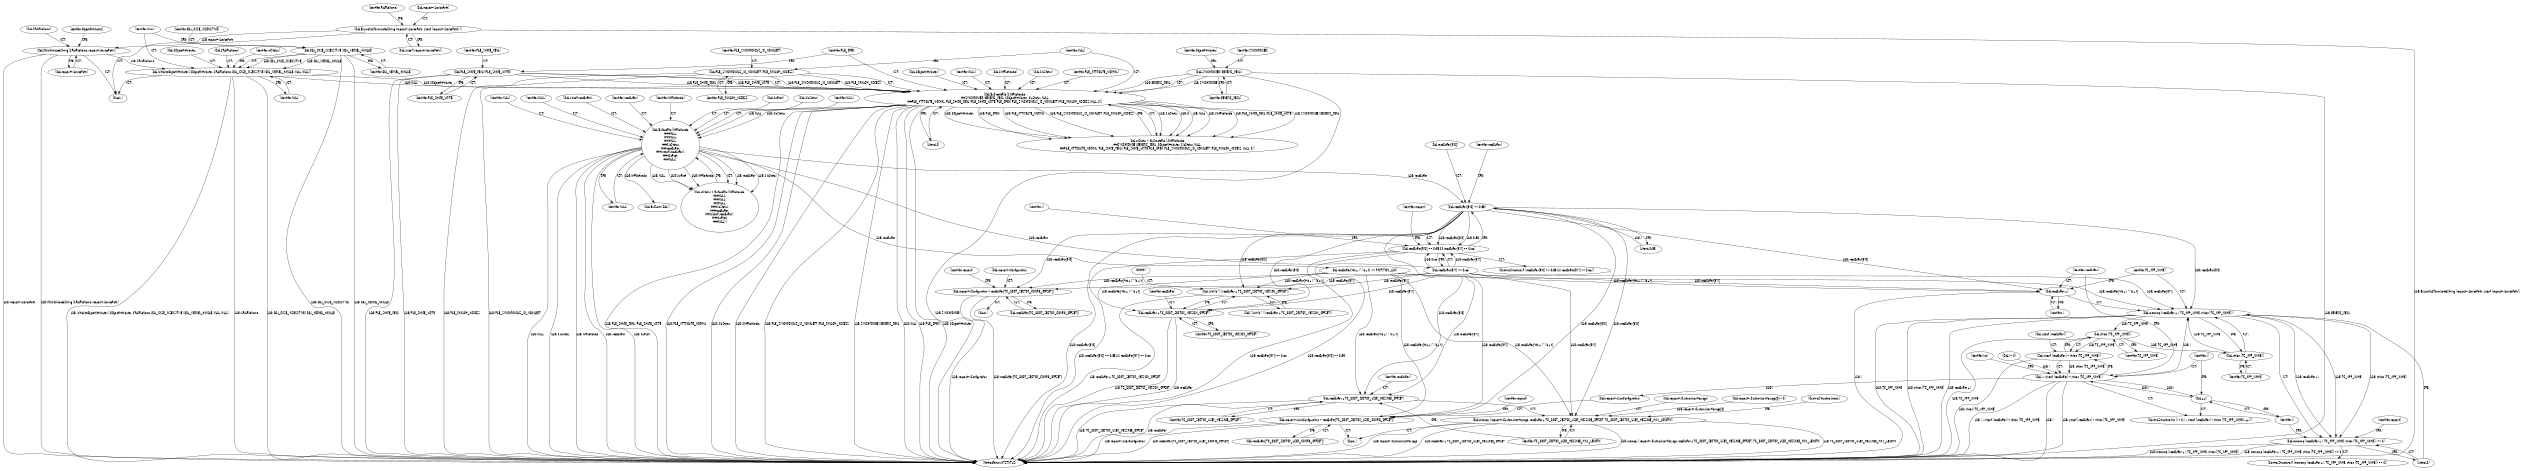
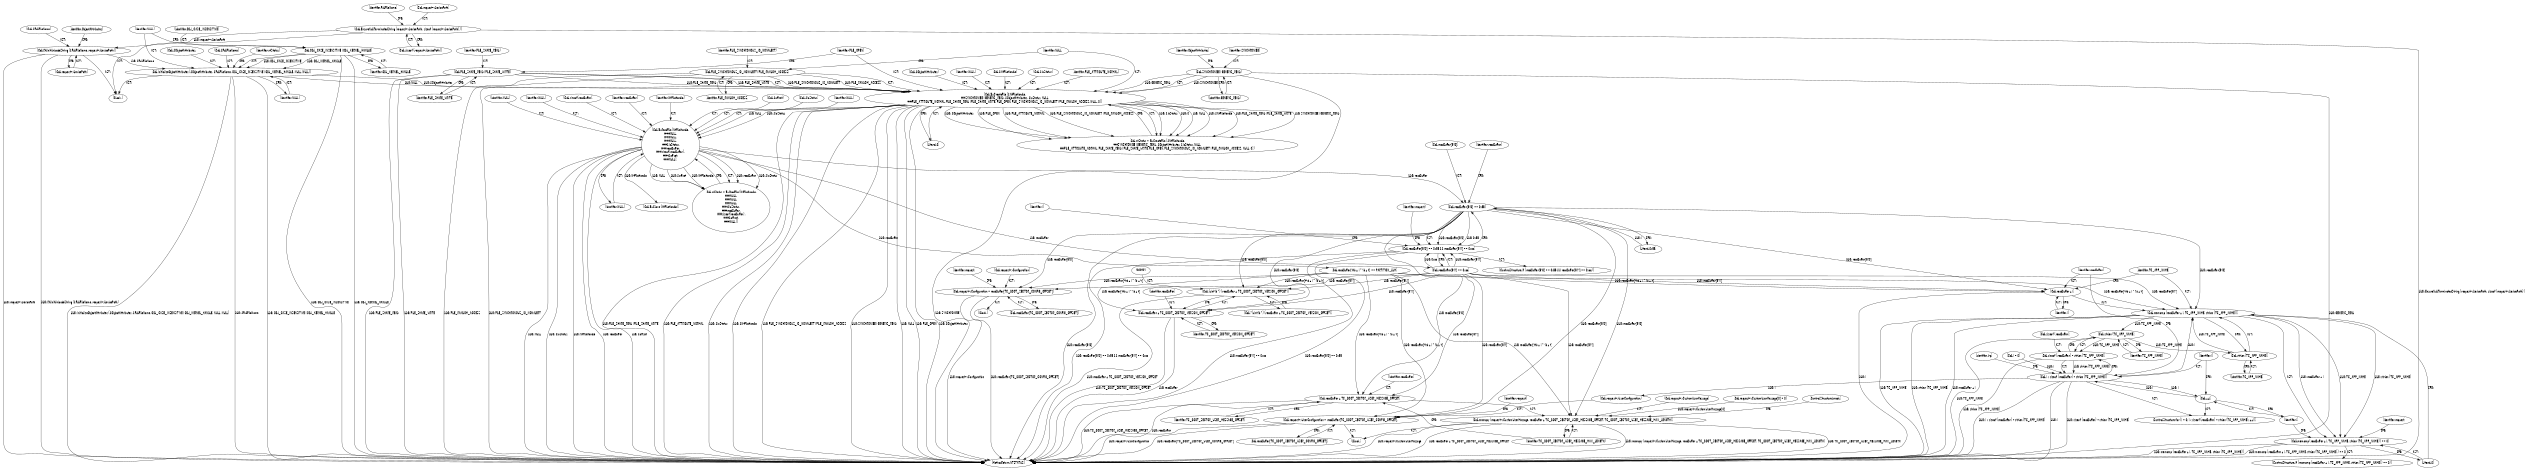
  digraph {
    fontname="Patrick Hand"
    node [fontname="Patrick Hand"]
    edge [fontname="Patrick Hand"]
    n1 [label="(Call,readBuffer[510] == 0x55)"]
    n2 [label="(Call,readBuffer[510] == 0x55 && readBuffer[511] == 0xaa)"]
    n3 [label="(Call,memcmp (readBuffer + i, TC_APP_NAME, strlen (TC_APP_NAME)))"]
    n4 [label="(Call,readBuffer + i)"]
    n5 [label="(Call,(uint16 *) (readBuffer + TC_BOOT_SECTOR_VERSION_OFFSET))"]
    n6 [label="(Call,readBuffer + TC_BOOT_SECTOR_VERSION_OFFSET)"]
    n7 [label="(Call,request->Configuration = readBuffer[TC_BOOT_SECTOR_CONFIG_OFFSET])"]
    n8 [label="(Call,request->UserConfiguration = readBuffer[TC_BOOT_SECTOR_USER_CONFIG_OFFSET])"]
    n9 [label="(Call,memcpy (request->CustomUserMessage, readBuffer + TC_BOOT_SECTOR_USER_MESSAGE_OFFSET, TC_BOOT_SECTOR_USER_MESSAGE_MAX_LENGTH))"]
    n10 [label="(Call,readBuffer + TC_BOOT_SECTOR_USER_MESSAGE_OFFSET)"]
    n11 [label="(Literal,0x55)"]
    n12 [label="(MethodReturn,NTSTATUS)"]
    n13 [label="(Call,readBuffer[511] == 0xaa)"]
    n14 [label="(ControlStructure,if (readBuffer[510] == 0x55 && readBuffer[511] == 0xaa))"]
    n15 [label="(Call,strlen (TC_APP_NAME))"]
    n16 [label="(Call,strlen (TC_APP_NAME))"]
    n17 [label="(Call,memcmp (readBuffer + i, TC_APP_NAME, strlen (TC_APP_NAME)) == 0)"]
    n18 [label="(Identifier,i)"]
    n19 [label="(Call,*(uint16 *) (readBuffer + TC_BOOT_SECTOR_VERSION_OFFSET))"]
    n20 [label="(Identifier,TC_BOOT_SECTOR_VERSION_OFFSET)"]
    n21 [label="(Call,readBuffer[TC_BOOT_SECTOR_CONFIG_OFFSET])"]
    n22 [label="(Block,)"]
    n23 [label="(Block,)"]
    n24 [label="(Call,readBuffer[TC_BOOT_SECTOR_USER_CONFIG_OFFSET])"]
    n25 [label="(Identifier,TC_BOOT_SECTOR_USER_MESSAGE_MAX_LENGTH)"]
    n26 [label="(Identifier,TC_BOOT_SECTOR_USER_MESSAGE_OFFSET)"]
    n27 [label="(Call,ZwReadFile (NtFileHandle,\n\t\t\t\t\tNULL,\n\t\t\t\t\tNULL,\n\t\t\t\t\tNULL,\n\t\t\t\t\t&IoStatus,\n\t\t\t\t\treadBuffer,\n\t\t\t\t\tsizeof(readBuffer),\n\t\t\t\t\t&offset,\n\t\t\t\t\tNULL))"]
    n28 [label="(Call,readBuffer[446 + i * 16 + 4] == PARTITION_LDM)"]
    n29 [label="(Identifier,NULL)"]
-   n30 [label="(Call,ZwClose (Call))"]
+   n30 [label="(Call,ZwClose (NtFileHandle))"]
    n31 [label="(Call,ntStatus = ZwReadFile (NtFileHandle,\n\t\t\t\t\tNULL,\n\t\t\t\t\tNULL,\n\t\t\t\t\tNULL,\n\t\t\t\t\t&IoStatus,\n\t\t\t\t\treadBuffer,\n\t\t\t\t\tsizeof(readBuffer),\n\t\t\t\t\t&offset,\n\t\t\t\t\tNULL))"]
    n32 [label="(Call,ZwCreateFile (&NtFileHandle,\n\t\t\t\tSYNCHRONIZE | GENERIC_READ, &ObjectAttributes, &IoStatus, NULL,\n\t\t\t\tFILE_ATTRIBUTE_NORMAL, FILE_SHARE_READ | FILE_SHARE_WRITE, FILE_OPEN, FILE_SYNCHRONOUS_IO_NONALERT | FILE_RANDOM_ACCESS, NULL, 0))"]
    n33 [label="(Literal,0)"]
    n34 [label="(Call,ntStatus = ZwCreateFile (&NtFileHandle,\n\t\t\t\tSYNCHRONIZE | GENERIC_READ, &ObjectAttributes, &IoStatus, NULL,\n\t\t\t\tFILE_ATTRIBUTE_NORMAL, FILE_SHARE_READ | FILE_SHARE_WRITE, FILE_OPEN, FILE_SYNCHRONOUS_IO_NONALERT | FILE_RANDOM_ACCESS, NULL, 0))"]
    n35 [label="(Call,SYNCHRONIZE | GENERIC_READ)"]
    n36 [label="(Identifier,GENERIC_READ)"]
    n37 [label="(Call,InitializeObjectAttributes (&ObjectAttributes, &FullFileName, OBJ_CASE_INSENSITIVE | OBJ_KERNEL_HANDLE, NULL, NULL))"]
    n38 [label="(Identifier,NULL)"]
    n39 [label="(Block,)"]
    n40 [label="(Call,RtlInitUnicodeString (&FullFileName, request->DevicePath))"]
    n41 [label="(Call,request->DevicePath)"]
    n42 [label="(Call,EnsureNullTerminatedString (request->DevicePath, sizeof (request->DevicePath)))"]
    n43 [label="(Call,sizeof (request->DevicePath))"]
    n44 [label="(Call,OBJ_CASE_INSENSITIVE | OBJ_KERNEL_HANDLE)"]
    n45 [label="(Identifier,OBJ_KERNEL_HANDLE)"]
    n46 [label="(Call,FILE_SHARE_READ | FILE_SHARE_WRITE)"]
    n47 [label="(Identifier,FILE_SHARE_WRITE)"]
    n48 [label="(Call,FILE_SYNCHRONOUS_IO_NONALERT | FILE_RANDOM_ACCESS)"]
    n49 [label="(Identifier,FILE_RANDOM_ACCESS)"]
    n50 [label="(Call,sizeof (readBuffer) - strlen (TC_APP_NAME))"]
    n51 [label="(Identifier,TC_APP_NAME)"]
    n52 [label="(Identifier,TC_APP_NAME)"]
    n53 [label="(ControlStructure,if (memcmp (readBuffer + i, TC_APP_NAME, strlen (TC_APP_NAME)) == 0))"]
    n54 [label="(Literal,0)"]
    n55 [label="(Call,i < sizeof (readBuffer) - strlen (TC_APP_NAME))"]
    n56 [label="(Call,++i)"]
    n57 [label="(ControlStructure,for (i = 0; i < sizeof (readBuffer) - strlen (TC_APP_NAME); ++i))"]
    n58 [label="(Call,request->UserConfiguration)"]
    n59 [label="(Identifier,i)"]
    n60 [label="(Identifier,SYNCHRONIZE)"]
    n61 [label="(Call,&ObjectAttributes)"]
    n62 [label="(Identifier,request)"]
    n63 [label="(Identifier,FullFileName)"]
    n64 [label="(Call,&ObjectAttributes)"]
    n65 [label="(Identifier,FILE_SYNCHRONOUS_IO_NONALERT)"]
    n66 [label="(Identifier,NULL)"]
    n67 [label="(Identifier,readBuffer)"]
    n68 [label="(Call,sizeof(readBuffer))"]
    n69 [label="(Identifier,NULL)"]
    n70 [label="(Identifier,readBuffer)"]
    n71 [label="(Identifier,readBuffer)"]
    n72 [label="(Call,request->CustomUserMessage)"]
    n73 [label="(Call,request->Configuration)"]
    n74 [label="(Call,readBuffer[510])"]
    n75 [label="(Identifier,i)"]
    n76 [label="(Identifier,TC_APP_NAME)"]
    n77 [label="(Identifier,request)"]
    n78 [label="(Identifier,NtFileHandle)"]
    n79 [label="(Identifier,readBuffer)"]
    n80 [label="(Identifier,FILE_SHARE_READ)"]
    n81 [label="(Identifier,FILE_OPEN)"]
    n82 [label="(Identifier,NULL)"]
    n83 [label="(Identifier,i)"]
    n84 [label="(Call,&offset)"]
    n85 [label="(Identifier,Irp)"]
    n86 [label="(Call,&FullFileName)"]
    n87 [label="(Call,&IoStatus)"]
    n88 [label="(Call,sizeof (readBuffer))"]
    n89 [label="(Call,i = 0)"]
    n90 [label="(Identifier,request)"]
    n91 [label="(Identifier,NULL)"]
    n92 [label="(Call,request->CustomUserMessage[0] = 0)"]
    n93 [label="(Identifier,ObjectAttributes)"]
    n94 [label="(Identifier,NULL)"]
    n95 [label="(Call,request->DevicePath)"]
    n96 [label="(Identifier,ObjectAttributes)"]
    n97 [label="(Call,&FullFileName)"]
    n98 [label="(ControlStructure,break;)"]
    n99 [label="(Identifier,request)"]
    n100 [label="(Call,&NtFileHandle)"]
    n101 [label="(Identifier,NULL)"]
    n102 [label="(Identifier,OBJ_CASE_INSENSITIVE)"]
    n103 [label="(Call,&IoStatus)"]
    n104 [label="(Identifier,readBuffer)"]
    n105 [label="(Identifier,ntStatus)"]
    n106 [label="(Identifier,FILE_ATTRIBUTE_NORMAL)"]
    1000932
    n1 -> n2 [label="AST: "]
    n1 -> n2 [label="DDG: readBuffer[510]"]
    n1 -> n2 [label="DDG: 0x55"]
    n1 -> n3 [label="DDG: readBuffer[510]"]
    n1 -> n4 [label="DDG: readBuffer[510]"]
    n1 -> n5 [label="DDG: readBuffer[510]"]
    n1 -> n6 [label="DDG: readBuffer[510]"]
    n1 -> n7 [label="DDG: readBuffer[510]"]
    n1 -> n8 [label="DDG: readBuffer[510]"]
    n1 -> n9 [label="DDG: readBuffer[510]"]
    n1 -> n10 [label="DDG: readBuffer[510]"]
    n1 -> n11 [label="CFG: "]
    n1 -> n12 [label="DDG: readBuffer[510]"]
    n2 -> n1 [label="CFG: "]
    n2 -> n12 [label="DDG: readBuffer[510] == 0x55 && readBuffer[511] == 0xaa"]
    n2 -> n12 [label="DDG: readBuffer[511] == 0xaa"]
    n2 -> n12 [label="DDG: readBuffer[510] == 0x55"]
    n2 -> n13 [label="CFG: "]
    n2 -> n14 [label="AST: "]
    n3 -> n12 [label="DDG: TC_APP_NAME"]
    n3 -> n12 [label="DDG: strlen (TC_APP_NAME)"]
    n3 -> n12 [label="DDG: readBuffer + i"]
    n3 -> n15 [label="DDG: TC_APP_NAME"]
    n3 -> n16 [label="CFG: "]
    n3 -> n17 [label="AST: "]
    n3 -> n17 [label="DDG: readBuffer + i"]
    n3 -> n17 [label="DDG: TC_APP_NAME"]
    n3 -> n17 [label="DDG: strlen (TC_APP_NAME)"]
    n4 -> n3 [label="AST: "]
    n4 -> n12 [label="DDG: i"]
    n4 -> n18 [label="CFG: "]
    n5 -> n6 [label="CFG: "]
    n5 -> n12 [label="DDG: readBuffer + TC_BOOT_SECTOR_VERSION_OFFSET"]
    n5 -> n19 [label="AST: "]
    n6 -> n5 [label="AST: "]
    n6 -> n12 [label="DDG: TC_BOOT_SECTOR_VERSION_OFFSET"]
    n6 -> n12 [label="DDG: readBuffer"]
    n6 -> n20 [label="CFG: "]
    n7 -> n12 [label="DDG: request->Configuration"]
    n7 -> n12 [label="DDG: readBuffer[TC_BOOT_SECTOR_CONFIG_OFFSET]"]
    n7 -> n21 [label="CFG: "]
    n7 -> n22 [label="AST: "]
    n8 -> n12 [label="DDG: request->UserConfiguration"]
    n8 -> n12 [label="DDG: readBuffer[TC_BOOT_SECTOR_USER_CONFIG_OFFSET]"]
    n8 -> n23 [label="AST: "]
    n8 -> n24 [label="CFG: "]
    n9 -> n12 [label="DDG: request->CustomUserMessage"]
    n9 -> n12 [label="DDG: readBuffer + TC_BOOT_SECTOR_USER_MESSAGE_OFFSET"]
    n9 -> n12 [label="DDG: memcpy (request->CustomUserMessage, readBuffer + TC_BOOT_SECTOR_USER_MESSAGE_OFFSET, TC_BOOT_SECTOR_USER_MESSAGE_MAX_LENGTH)"]
    n9 -> n12 [label="DDG: TC_BOOT_SECTOR_USER_MESSAGE_MAX_LENGTH"]
    n9 -> n23 [label="AST: "]
    n9 -> n25 [label="CFG: "]
    n10 -> n9 [label="AST: "]
    n10 -> n12 [label="DDG: TC_BOOT_SECTOR_USER_MESSAGE_OFFSET"]
    n10 -> n12 [label="DDG: readBuffer"]
    n10 -> n26 [label="CFG: "]
    n11 -> n1 [label="DDG: i"]
    n13 -> n2 [label="AST: "]
    n13 -> n2 [label="DDG: readBuffer[511]"]
    n13 -> n2 [label="DDG: 0xaa"]
    n13 -> n3 [label="DDG: readBuffer[511]"]
    n13 -> n4 [label="DDG: readBuffer[511]"]
    n13 -> n5 [label="DDG: readBuffer[511]"]
    n13 -> n6 [label="DDG: readBuffer[511]"]
    n13 -> n7 [label="DDG: readBuffer[511]"]
    n13 -> n8 [label="DDG: readBuffer[511]"]
    n13 -> n9 [label="DDG: readBuffer[511]"]
    n13 -> n10 [label="DDG: readBuffer[511]"]
    n15 -> n12 [label="DDG: TC_APP_NAME"]
    n15 -> n16 [label="DDG: TC_APP_NAME"]
    n15 -> n50 [label="AST: "]
    n15 -> n50 [label="DDG: TC_APP_NAME"]
    n15 -> n51 [label="CFG: "]
    n16 -> n3 [label="AST: "]
    n16 -> n3 [label="DDG: TC_APP_NAME"]
    n16 -> n52 [label="CFG: "]
    n17 -> n12 [label="DDG: memcmp (readBuffer + i, TC_APP_NAME, strlen (TC_APP_NAME))"]
    n17 -> n12 [label="DDG: memcmp (readBuffer + i, TC_APP_NAME, strlen (TC_APP_NAME)) == 0"]
    n17 -> n53 [label="AST: "]
    n17 -> n54 [label="CFG: "]
    n18 -> n4 [label="AST: "]
    n19 -> n5 [label="CFG: "]
    n20 -> n6 [label="AST: "]
    n21 -> n7 [label="AST: "]
    n24 -> n8 [label="AST: "]
    n25 -> n9 [label="AST: "]
    n25 -> n10 [label="CFG: "]
    n26 -> n10 [label="AST: "]
    n27 -> n1 [label="DDG: readBuffer"]
    n27 -> n12 [label="DDG: NULL"]
    n27 -> n12 [label="DDG: &IoStatus"]
    n27 -> n12 [label="DDG: NtFileHandle"]
    n27 -> n12 [label="DDG: readBuffer"]
    n27 -> n12 [label="DDG: &offset"]
    n27 -> n13 [label="DDG: readBuffer"]
    n27 -> n28 [label="DDG: readBuffer"]
    n27 -> n29 [label="CFG: "]
    n27 -> n30 [label="DDG: NtFileHandle"]
    n27 -> n31 [label="AST: "]
    n27 -> n31 [label="DDG: readBuffer"]
    n27 -> n31 [label="DDG: &IoStatus"]
    n27 -> n31 [label="DDG: NULL"]
    n27 -> n31 [label="DDG: &offset"]
    n27 -> n31 [label="DDG: NtFileHandle"]
    n28 -> n3 [label="DDG: readBuffer[446 + i * 16 + 4]"]
    n28 -> n4 [label="DDG: readBuffer[446 + i * 16 + 4]"]
    n28 -> n5 [label="DDG: readBuffer[446 + i * 16 + 4]"]
    n28 -> n6 [label="DDG: readBuffer[446 + i * 16 + 4]"]
    n28 -> n7 [label="DDG: readBuffer[446 + i * 16 + 4]"]
    n28 -> n8 [label="DDG: readBuffer[446 + i * 16 + 4]"]
    n28 -> n9 [label="DDG: readBuffer[446 + i * 16 + 4]"]
    n28 -> n10 [label="DDG: readBuffer[446 + i * 16 + 4]"]
    n29 -> n27 [label="AST: "]
    n31 -> n27 [label="CFG: "]
    n32 -> n12 [label="DDG: FILE_SHARE_READ | FILE_SHARE_WRITE"]
    n32 -> n12 [label="DDG: FILE_ATTRIBUTE_NORMAL"]
    n32 -> n12 [label="DDG: &IoStatus"]
    n32 -> n12 [label="DDG: &NtFileHandle"]
    n32 -> n12 [label="DDG: FILE_SYNCHRONOUS_IO_NONALERT | FILE_RANDOM_ACCESS"]
    n32 -> n12 [label="DDG: SYNCHRONIZE | GENERIC_READ"]
    n32 -> n12 [label="DDG: NULL"]
    n32 -> n12 [label="DDG: FILE_OPEN"]
    n32 -> n12 [label="DDG: &ObjectAttributes"]
    n32 -> n27 [label="DDG: NULL"]
    n32 -> n27 [label="DDG: &IoStatus"]
    n32 -> n33 [label="CFG: "]
    n32 -> n34 [label="AST: "]
    n32 -> n34 [label="DDG: &IoStatus"]
    n32 -> n34 [label="DDG: 0"]
    n32 -> n34 [label="DDG: NULL"]
    n32 -> n34 [label="DDG: &NtFileHandle"]
    n32 -> n34 [label="DDG: FILE_SHARE_READ | FILE_SHARE_WRITE"]
    n32 -> n34 [label="DDG: SYNCHRONIZE | GENERIC_READ"]
    n32 -> n34 [label="DDG: &ObjectAttributes"]
    n32 -> n34 [label="DDG: FILE_OPEN"]
    n32 -> n34 [label="DDG: FILE_ATTRIBUTE_NORMAL"]
    n32 -> n34 [label="DDG: FILE_SYNCHRONOUS_IO_NONALERT | FILE_RANDOM_ACCESS"]
    n33 -> n32 [label="AST: "]
    n34 -> n32 [label="CFG: "]
    n35 -> n12 [label="DDG: GENERIC_READ"]
    n35 -> n12 [label="DDG: SYNCHRONIZE"]
    n35 -> n32 [label="AST: "]
    n35 -> n32 [label="DDG: SYNCHRONIZE"]
    n35 -> n32 [label="DDG: GENERIC_READ"]
    n35 -> n36 [label="CFG: "]
    n36 -> n35 [label="AST: "]
    n37 -> n12 [label="DDG: OBJ_CASE_INSENSITIVE | OBJ_KERNEL_HANDLE"]
    n37 -> n12 [label="DDG: InitializeObjectAttributes (&ObjectAttributes, &FullFileName, OBJ_CASE_INSENSITIVE | OBJ_KERNEL_HANDLE, NULL, NULL)"]
    n37 -> n12 [label="DDG: &FullFileName"]
    n37 -> n32 [label="DDG: &ObjectAttributes"]
    n37 -> n32 [label="DDG: NULL"]
    n37 -> n38 [label="CFG: "]
    n37 -> n39 [label="AST: "]
    n38 -> n37 [label="AST: "]
    n40 -> n12 [label="DDG: RtlInitUnicodeString (&FullFileName, request->DevicePath)"]
    n40 -> n12 [label="DDG: request->DevicePath"]
    n40 -> n37 [label="DDG: &FullFileName"]
    n40 -> n39 [label="AST: "]
    n40 -> n41 [label="CFG: "]
    n41 -> n40 [label="AST: "]
    n42 -> n12 [label="DDG: EnsureNullTerminatedString (request->DevicePath, sizeof (request->DevicePath))"]
    n42 -> n39 [label="AST: "]
    n42 -> n40 [label="DDG: request->DevicePath"]
    n42 -> n43 [label="CFG: "]
    n43 -> n42 [label="AST: "]
    n44 -> n12 [label="DDG: OBJ_CASE_INSENSITIVE"]
    n44 -> n12 [label="DDG: OBJ_KERNEL_HANDLE"]
    n44 -> n37 [label="AST: "]
    n44 -> n37 [label="DDG: OBJ_CASE_INSENSITIVE"]
    n44 -> n37 [label="DDG: OBJ_KERNEL_HANDLE"]
    n44 -> n45 [label="CFG: "]
    n45 -> n44 [label="AST: "]
    n46 -> n12 [label="DDG: FILE_SHARE_READ"]
    n46 -> n12 [label="DDG: FILE_SHARE_WRITE"]
    n46 -> n32 [label="AST: "]
    n46 -> n32 [label="DDG: FILE_SHARE_READ"]
    n46 -> n32 [label="DDG: FILE_SHARE_WRITE"]
    n46 -> n47 [label="CFG: "]
    n47 -> n46 [label="AST: "]
    n48 -> n12 [label="DDG: FILE_RANDOM_ACCESS"]
    n48 -> n12 [label="DDG: FILE_SYNCHRONOUS_IO_NONALERT"]
    n48 -> n32 [label="AST: "]
    n48 -> n32 [label="DDG: FILE_SYNCHRONOUS_IO_NONALERT"]
    n48 -> n32 [label="DDG: FILE_RANDOM_ACCESS"]
    n48 -> n49 [label="CFG: "]
    n49 -> n48 [label="AST: "]
    n50 -> n12 [label="DDG: strlen (TC_APP_NAME)"]
    n50 -> n15 [label="CFG: "]
    n50 -> n55 [label="AST: "]
    n50 -> n55 [label="DDG: strlen (TC_APP_NAME)"]
    n51 -> n15 [label="AST: "]
    n52 -> n16 [label="AST: "]
    n54 -> n3 [label="CFG: "]
    n54 -> n17 [label="AST: "]
    n55 -> n3 [label="DDG: i"]
    n55 -> n12 [label="DDG: i < sizeof (readBuffer) - strlen (TC_APP_NAME)"]
    n55 -> n12 [label="DDG: i"]
    n55 -> n12 [label="DDG: sizeof (readBuffer) - strlen (TC_APP_NAME)"]
    n55 -> n50 [label="CFG: "]
    n55 -> n56 [label="DDG: i"]
    n55 -> n57 [label="AST: "]
    n55 -> n58 [label="DDG: i"]
    n56 -> n55 [label="DDG: i"]
    n56 -> n57 [label="AST: "]
    n56 -> n59 [label="CFG: "]
    n58 -> n8 [label="AST: "]
    n59 -> n17 [label="CFG: "]
    n59 -> n56 [label="AST: "]
    n60 -> n35 [label="AST: "]
    n61 -> n32 [label="AST: "]
    n62 -> n17 [label="CFG: "]
    n63 -> n42 [label="CFG: "]
    n64 -> n37 [label="AST: "]
    n65 -> n48 [label="AST: "]
    n66 -> n27 [label="AST: "]
    n67 -> n6 [label="AST: "]
    n68 -> n27 [label="AST: "]
    n69 -> n32 [label="AST: "]
    n70 -> n27 [label="AST: "]
    n71 -> n10 [label="AST: "]
    n72 -> n9 [label="AST: "]
    n73 -> n7 [label="AST: "]
    n74 -> n1 [label="AST: "]
    n75 -> n2 [label="CFG: "]
    n76 -> n3 [label="AST: "]
    n76 -> n4 [label="CFG: "]
    n77 -> n7 [label="CFG: "]
    n78 -> n27 [label="AST: "]
    n79 -> n1 [label="CFG: "]
    n80 -> n46 [label="AST: "]
    n81 -> n32 [label="AST: "]
    n81 -> n46 [label="CFG: "]
    n82 -> n37 [label="AST: "]
    n82 -> n44 [label="CFG: "]
    n83 -> n55 [label="AST: "]
    n83 -> n56 [label="CFG: "]
    n84 -> n27 [label="AST: "]
    n85 -> n55 [label="CFG: "]
    n86 -> n40 [label="AST: "]
    n87 -> n27 [label="AST: "]
    n88 -> n50 [label="AST: "]
    n89 -> n55 [label="DDG: i"]
    n90 -> n8 [label="CFG: "]
    n91 -> n27 [label="AST: "]
    n92 -> n9 [label="DDG: request->CustomUserMessage[0]"]
    n93 -> n40 [label="CFG: "]
    n94 -> n32 [label="AST: "]
    n94 -> n48 [label="CFG: "]
    n95 -> n42 [label="AST: "]
    n96 -> n35 [label="CFG: "]
    n97 -> n37 [label="AST: "]
    n98 -> n9 [label="CFG: "]
    n99 -> n2 [label="CFG: "]
    n100 -> n32 [label="AST: "]
    n101 -> n27 [label="AST: "]
    n102 -> n44 [label="AST: "]
    n103 -> n32 [label="AST: "]
    n104 -> n4 [label="AST: "]
    n104 -> n55 [label="CFG: "]
    n105 -> n37 [label="CFG: "]
    n106 -> n32 [label="AST: "]
    1000932 -> n5 [label="AST: "]
  }
